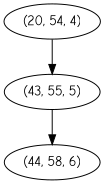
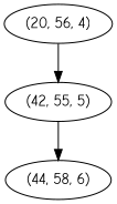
  digraph {
    fontname="Comic Neue"
    node [fontname="Comic Neue"]
    edge [fontname="Comic Neue"]
-   "(20, 56, 4)" [label="(20, 54, 4)"]
-   "(43, 55, 5)"
+   "(20, 56, 4)"
+   "(43, 55, 5)" [label="(42, 55, 5)"]
    n3 [label="(44, 58, 6)"]
    "(20, 56, 4)" -> "(43, 55, 5)"
    "(43, 55, 5)" -> n3
  }
